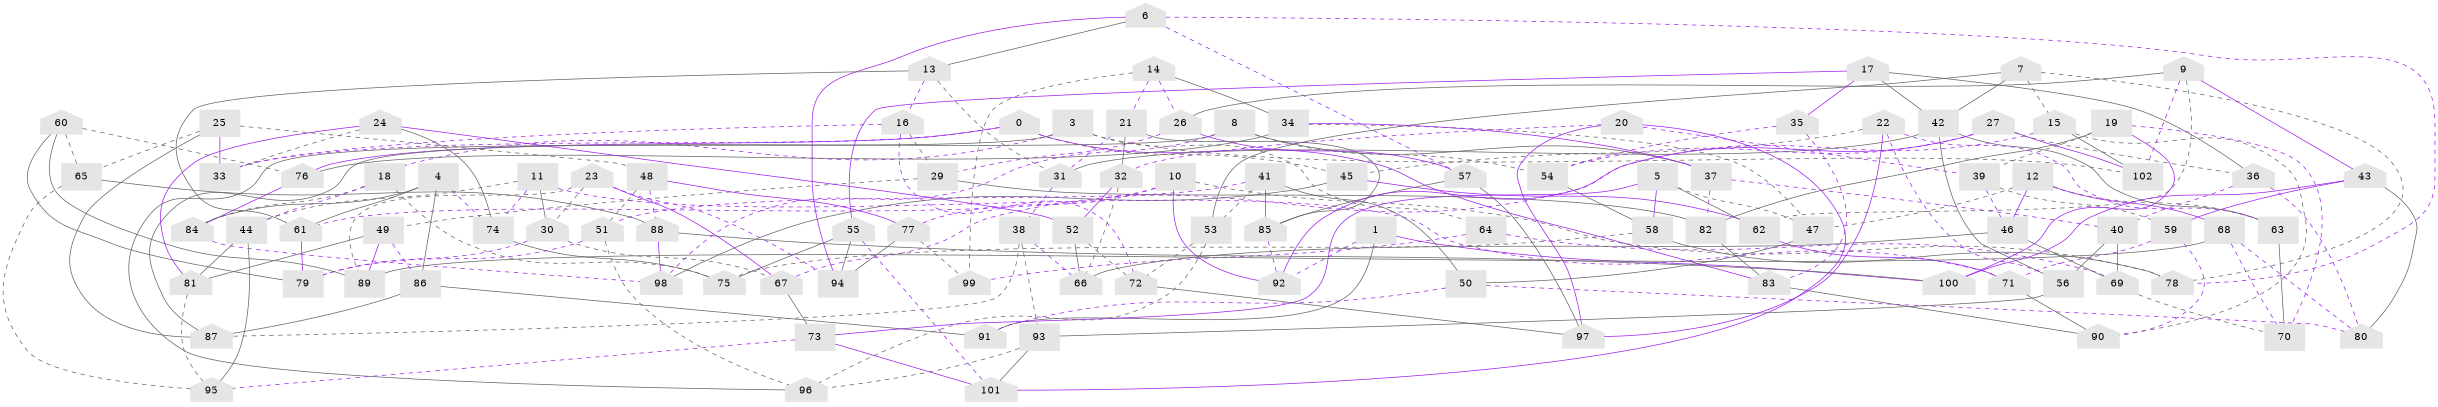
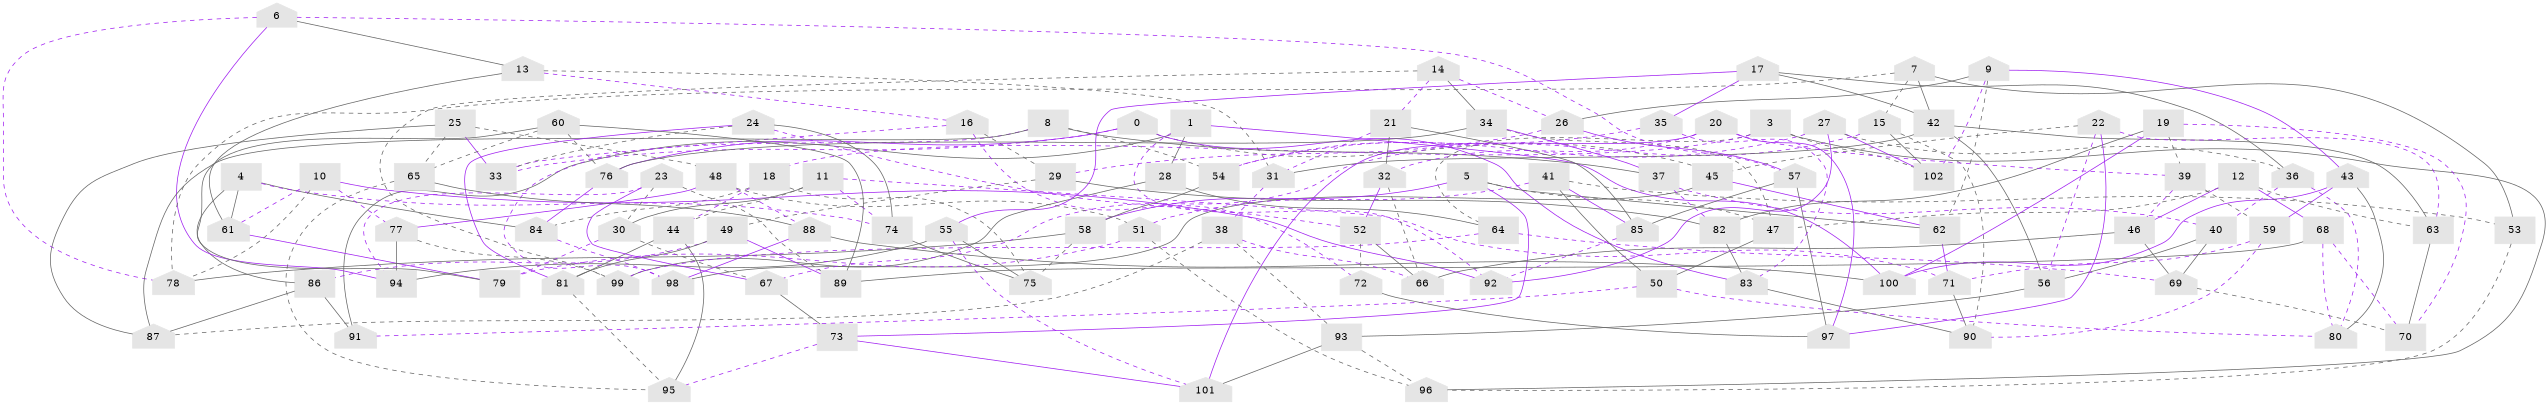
  graph {
    node [color=gray90 shape=house style=filled]
    edge [color=gray40 style=dashed]
    1 [shape=box]
+   28 [shape=box]
    91
    92
    100
    64 [shape=box]
    99
    n8 [label=0]
    33 [shape=box]
    45 [shape=box]
    76
    83
    62 [shape=box]
    98
    84
    90
    3 [shape=box]
    18 [shape=box]
    96
    102 [shape=box]
    44 [shape=box]
    75
    69
    4 [shape=box]
    61
    74 [shape=box]
    86 [shape=box]
    79 [shape=box]
    87
    5 [shape=box]
    47 [shape=box]
    58 [shape=box]
    73 [shape=box]
    50 [shape=box]
    78
    71
    101
    95
    6
    13
    57
    94 [shape=box]
    16
    31
    97
    85
    7
    15
    42 [shape=box]
    53 [shape=box]
    67
    63 [shape=box]
    56 [shape=box]
    72
    8 [shape=box]
    37 [shape=box]
    54 [shape=box]
    82 [shape=box]
    40 [shape=box]
    9
    26
    43
    29 [shape=box]
    80
    59 [shape=box]
    10 [shape=box]
    77
    11 [shape=box]
    30
    81
    12 [shape=box]
    46 [shape=box]
    68 [shape=box]
    66
    70 [shape=box]
    89 [shape=box]
    38 [shape=box]
    14
    21 [shape=box]
    34 [shape=box]
    32
    49 [shape=box]
    17
    35
    36
    55
    19 [shape=box]
    39 [shape=box]
    20
    52 [shape=box]
    22
    93 [shape=box]
    23
    24
    25 [shape=box]
    48 [shape=box]
    65 [shape=box]
    51
    88
    27
    41 [shape=box]
    60
+   1 -- 28 [style=solid]
    1 -- 91 [style=solid]
    1 -- 92 [color=purple]
    1 -- 100 [color=purple style=solid]
+   28 -- 64 [style=solid]
+   28 -- 99 [style=solid]
    64 -- 99 [color=purple]
    64 -- 69 [color=purple]
    n8 -- 33 [color=purple]
    n8 -- 45
    n8 -- 76 [color=purple style=solid]
    n8 -- 83 [color=purple style=solid]
    45 -- 62 [color=purple style=solid]
    45 -- 98 [style=solid]
    76 -- 84 [color=purple style=solid]
    83 -- 90 [style=solid]
    62 -- 71 [color=purple style=solid]
    84 -- 98 [color=purple]
    3 -- 64
    3 -- 18 [color=purple]
    3 -- 96 [style=solid]
    3 -- 102
    18 -- 84
    18 -- 44 [color=purple]
    18 -- 75
    44 -- 95 [style=solid]
    44 -- 81 [style=solid]
    69 -- 70
    4 -- 84 [style=solid]
    4 -- 61 [style=solid]
    4 -- 74 [color=purple]
    4 -- 86 [style=solid]
    61 -- 79 [color=purple style=solid]
    74 -- 75 [style=solid]
    86 -- 91 [style=solid]
    86 -- 87 [style=solid]
    5 -- 62 [style=solid]
    5 -- 47
    5 -- 58 [color=purple style=solid]
    5 -- 73 [color=purple style=solid]
    47 -- 50 [style=solid]
    58 -- 75
    58 -- 78 [style=solid]
    73 -- 101 [color=purple style=solid]
    73 -- 95 [color=purple]
    50 -- 91 [color=purple]
    50 -- 80 [color=purple]
    71 -- 90 [style=solid]
    6 -- 78 [color=purple]
    6 -- 13 [style=solid]
    6 -- 57 [color=purple]
    6 -- 94 [color=purple style=solid]
    13 -- 61 [style=solid]
    13 -- 16 [color=purple]
    13 -- 31
    57 -- 97 [style=solid]
    57 -- 85 [style=solid]
    16 -- 33 [color=purple]
    16 -- 72 [color=purple]
    16 -- 29
    31 -- 38 [color=purple]
    85 -- 92 [color=purple]
    7 -- 78
    7 -- 15
    7 -- 42 [style=solid]
    7 -- 53 [style=solid]
    15 -- 90
    15 -- 102 [style=solid]
    15 -- 67 [color=purple]
    42 -- 31 [style=solid]
    42 -- 63 [style=solid]
    42 -- 56 [style=solid]
    53 -- 96
-   53 -- 72
    67 -- 73 [style=solid]
    63 -- 70 [style=solid]
    56 -- 93 [style=solid]
    72 -- 97 [style=solid]
    8 -- 98 [color=purple]
    8 -- 87 [style=solid]
    8 -- 37 [style=solid]
    8 -- 54
    37 -- 82 [color=purple]
    37 -- 40 [color=purple]
    54 -- 58 [style=solid]
    82 -- 83 [style=solid]
    40 -- 69 [style=solid]
    40 -- 56 [style=solid]
    9 -- 62
    9 -- 102 [color=purple]
    9 -- 26 [style=solid]
    9 -- 43 [color=purple style=solid]
    26 -- 57 [color=purple style=solid]
    26 -- 29 [color=purple]
    43 -- 100 [color=purple style=solid]
    43 -- 80 [style=solid]
    43 -- 59 [color=purple style=solid]
    29 -- 82 [style=solid]
    29 -- 49
    59 -- 90 [color=purple]
    59 -- 71 [color=purple]
    10 -- 92 [color=purple style=solid]
    10 -- 61 [color=purple]
    10 -- 78
    10 -- 77 [color=purple]
    77 -- 99
    77 -- 94 [style=solid]
    11 -- 44
    11 -- 74 [color=purple]
    11 -- 71 [color=purple]
    11 -- 30 [style=solid]
    30 -- 79 [color=purple]
    30 -- 67
    81 -- 95
    12 -- 47
    12 -- 63
    12 -- 46 [color=purple style=solid]
    12 -- 68 [color=purple style=solid]
    46 -- 69 [style=solid]
    46 -- 66 [style=solid]
    68 -- 80 [color=purple]
    68 -- 70 [color=purple]
    68 -- 89 [style=solid]
    38 -- 87
    38 -- 66 [color=purple]
    38 -- 93
    14 -- 99
    14 -- 26 [color=purple]
    14 -- 21 [color=purple]
    14 -- 34 [style=solid]
    21 -- 31 [color=purple]
    21 -- 85 [style=solid]
    21 -- 32 [style=solid]
    34 -- 76 [style=solid]
    34 -- 47
    34 -- 37 [color=purple style=solid]
    32 -- 66
    32 -- 52 [color=purple style=solid]
    49 -- 86 [color=purple]
    49 -- 81 [style=solid]
    49 -- 89 [color=purple style=solid]
    17 -- 42 [style=solid]
    17 -- 35 [color=purple style=solid]
    17 -- 36 [style=solid]
    17 -- 55 [color=purple style=solid]
    35 -- 83 [color=purple]
    35 -- 54 [color=purple]
    36 -- 40 [color=purple]
    36 -- 80 [color=purple]
    55 -- 75 [style=solid]
    55 -- 101 [color=purple]
    55 -- 94 [style=solid]
    19 -- 100 [color=purple style=solid]
    19 -- 82 [style=solid]
    19 -- 70 [color=purple]
    19 -- 39
    39 -- 59
    39 -- 46 [color=purple]
    20 -- 101 [color=purple style=solid]
    20 -- 97 [color=purple style=solid]
    20 -- 32 [color=purple]
    20 -- 39 [color=purple]
    52 -- 72
    52 -- 66 [style=solid]
    22 -- 45
    22 -- 97 [color=purple style=solid]
    22 -- 63 [color=purple]
    22 -- 56 [color=purple]
    93 -- 96
    93 -- 101 [style=solid]
    23 -- 94 [color=purple]
    23 -- 67 [color=purple style=solid]
    23 -- 30
    23 -- 89
    24 -- 33
    24 -- 74 [style=solid]
    24 -- 81 [color=purple style=solid]
-   24 -- 52 [color=purple style=solid]
+   24 -- 52 [color=purple]
    25 -- 33 [color=purple style=solid]
    25 -- 87 [style=solid]
    25 -- 48
    25 -- 65
    48 -- 77 [color=purple style=solid]
    48 -- 51
    48 -- 88 [color=purple]
    65 -- 95
    65 -- 88 [style=solid]
    51 -- 96
    51 -- 79 [color=purple]
    88 -- 100 [style=solid]
    88 -- 98 [color=purple style=solid]
    27 -- 92 [color=purple style=solid]
    27 -- 102 [color=purple style=solid]
    27 -- 54 [color=purple]
    27 -- 36
    41 -- 50 [style=solid]
    41 -- 85 [color=purple style=solid]
    41 -- 53
    41 -- 51 [color=purple]
    60 -- 76
    60 -- 79 [style=solid]
    60 -- 89 [style=solid]
    60 -- 65
  }
